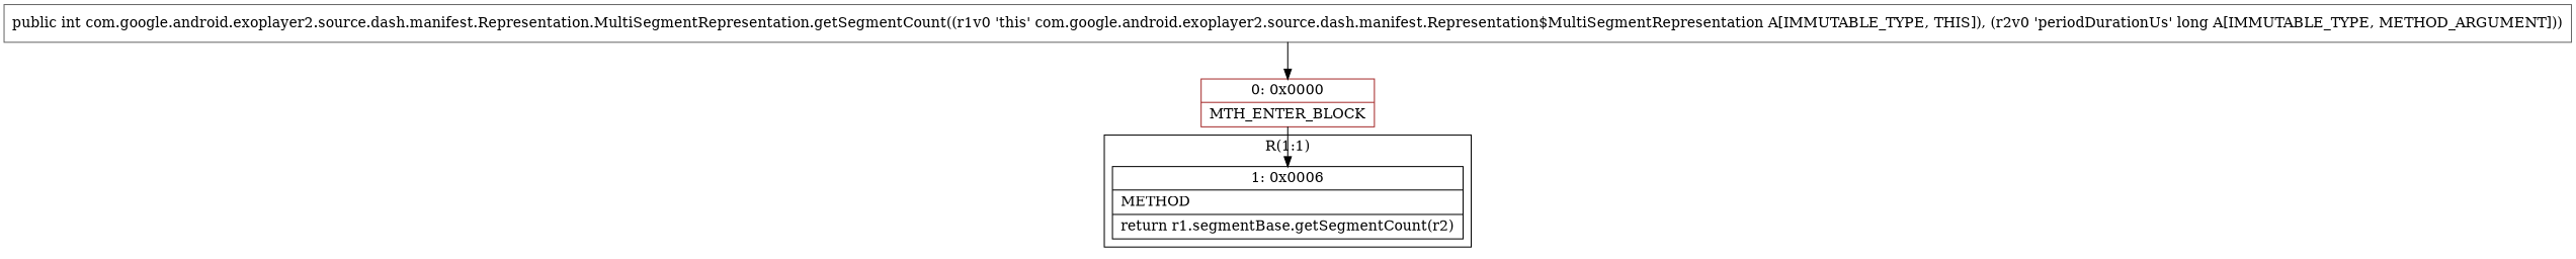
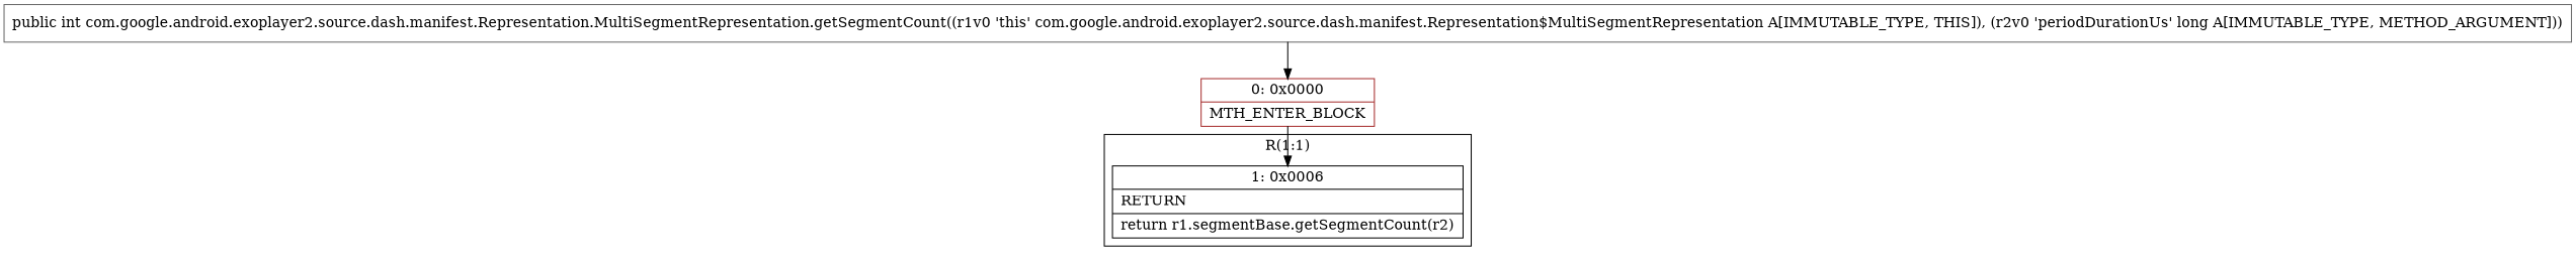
  digraph {
    node [shape=record]
-   n1 [color=black label="{1\:\ 0x0006|METHOD\l|return r1.segmentBase.getSegmentCount(r2)\l}"]
+   n1 [color=black label="{1\:\ 0x0006|RETURN\l|return r1.segmentBase.getSegmentCount(r2)\l}"]
    n2 [color=brown label="{0\:\ 0x0000|MTH_ENTER_BLOCK\l}"]
    n3 [label="{public int com.google.android.exoplayer2.source.dash.manifest.Representation.MultiSegmentRepresentation.getSegmentCount((r1v0 'this' com.google.android.exoplayer2.source.dash.manifest.Representation$MultiSegmentRepresentation A[IMMUTABLE_TYPE, THIS]), (r2v0 'periodDurationUs' long A[IMMUTABLE_TYPE, METHOD_ARGUMENT])) }" color=gray40]
    subgraph cluster_1 {
      label="R(1:1)"
      n1
    }
    n2 -> n1
    n3 -> n2
  }
